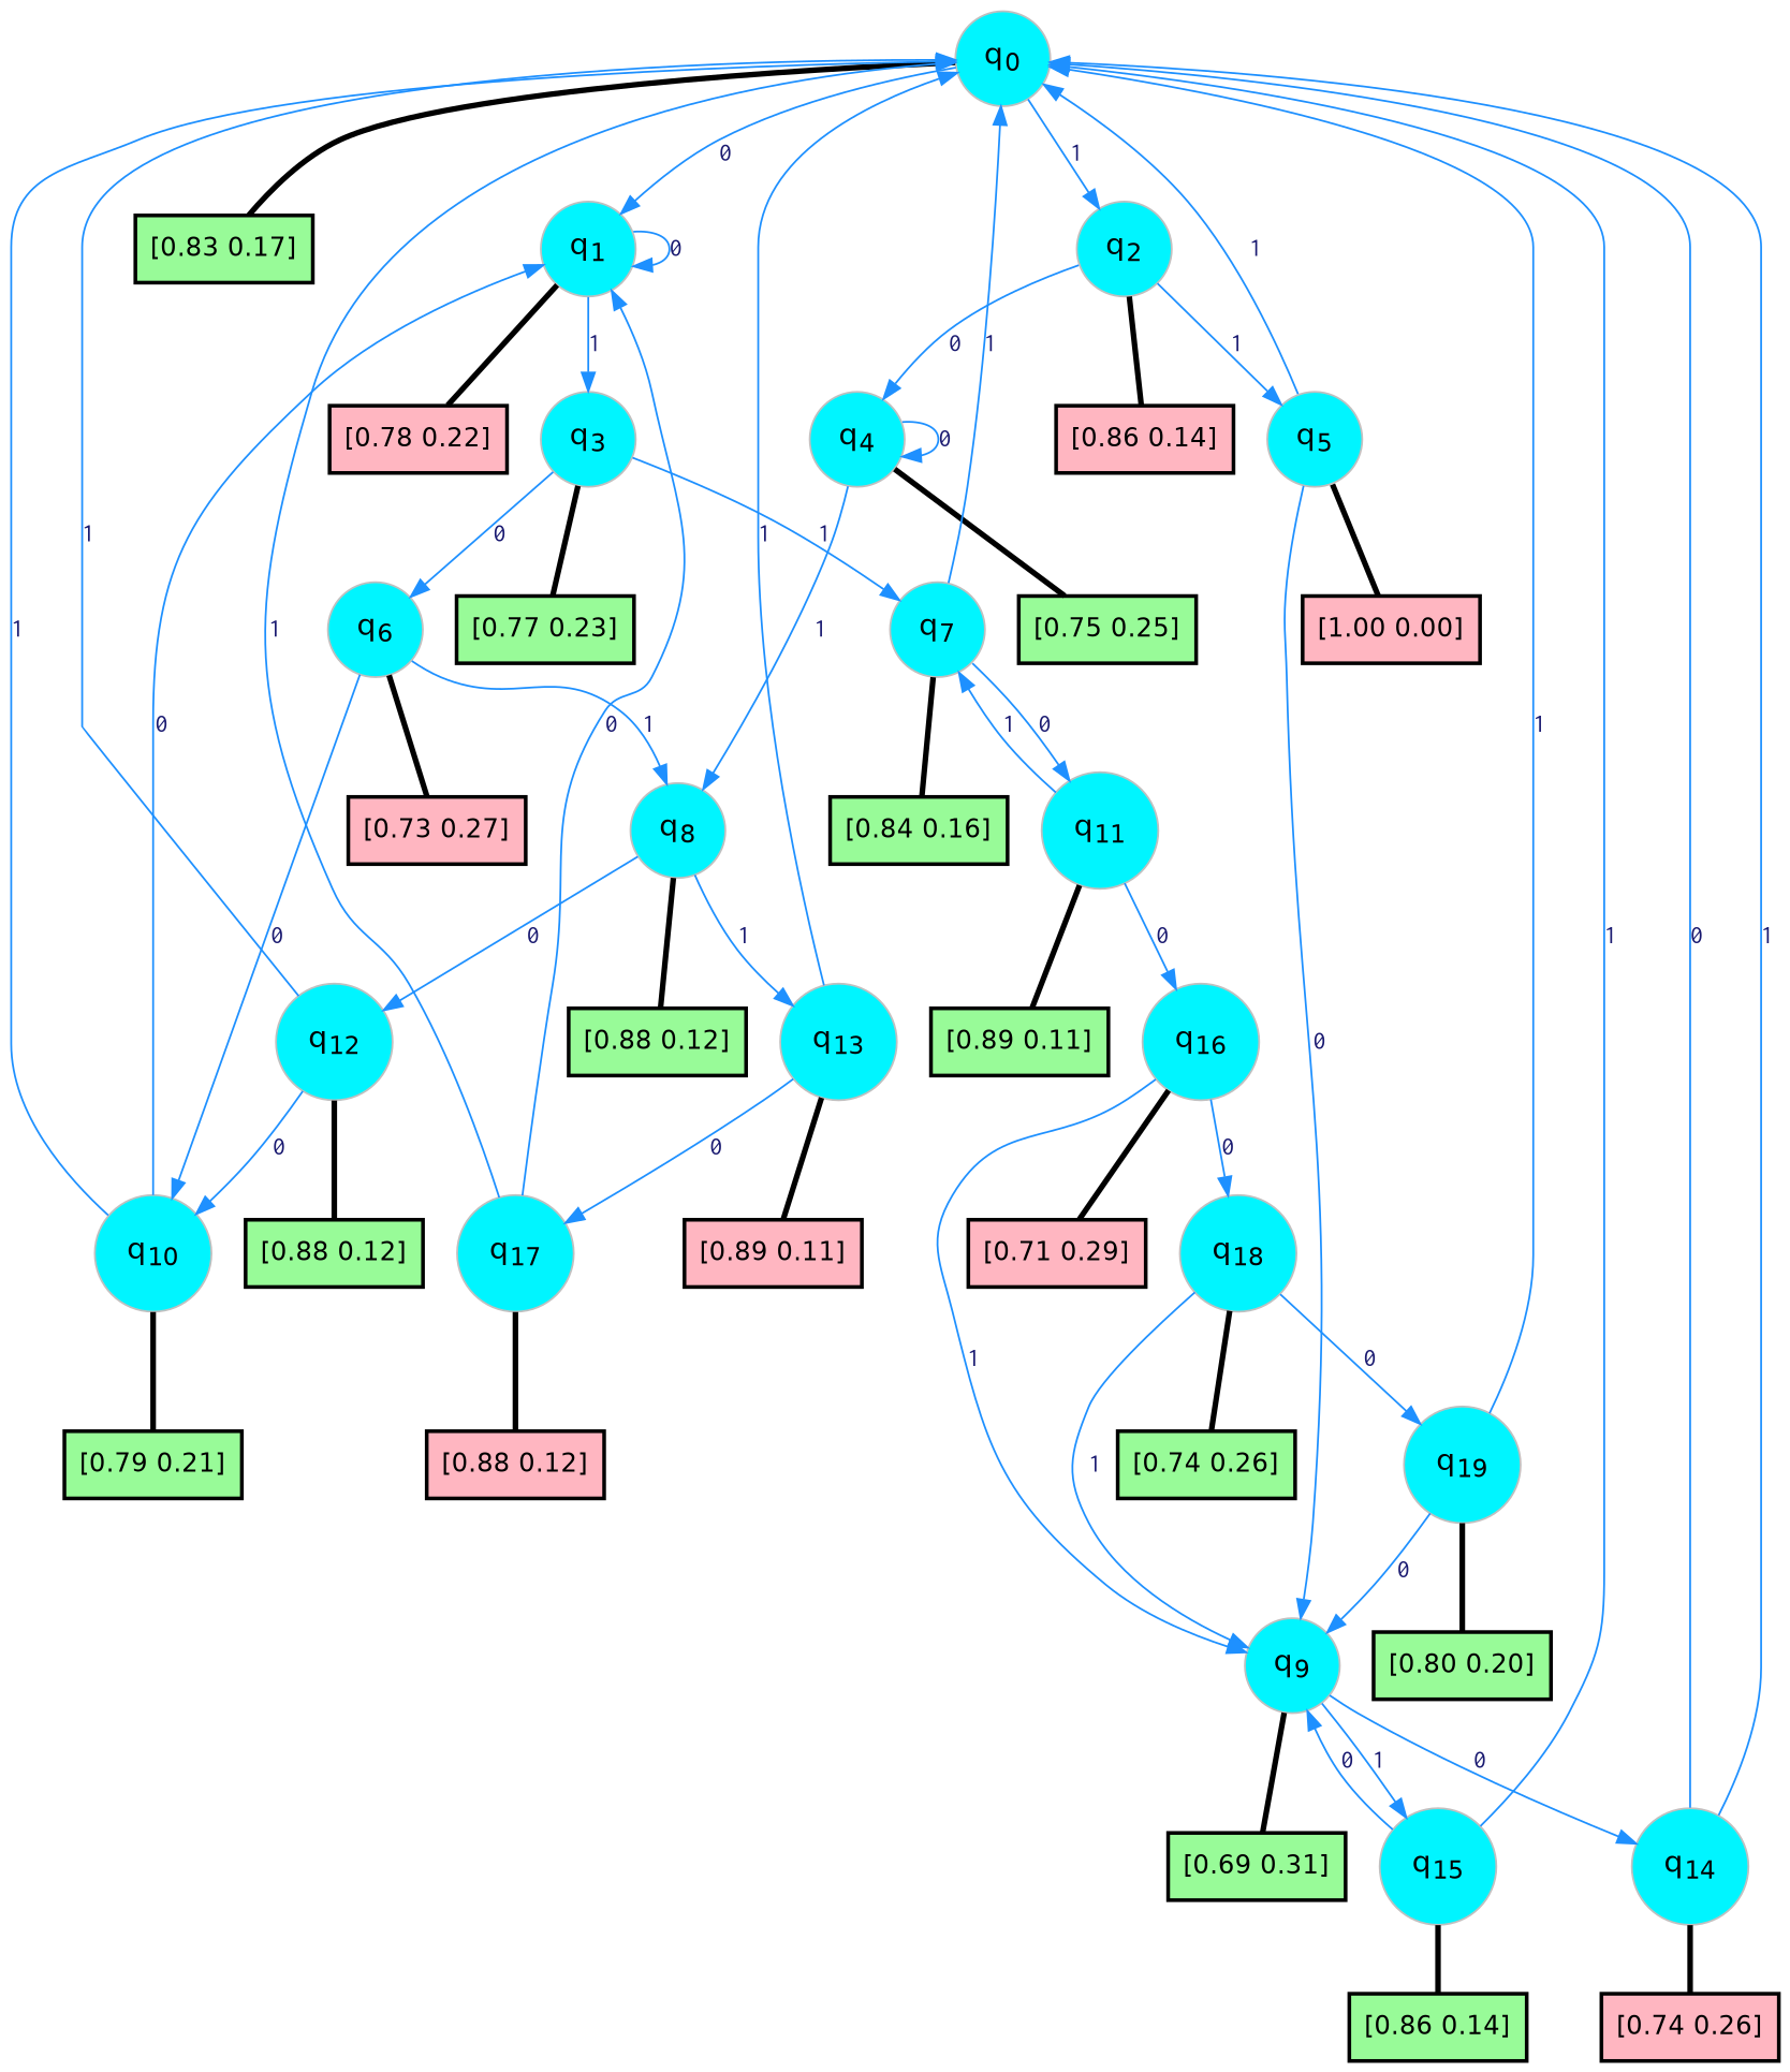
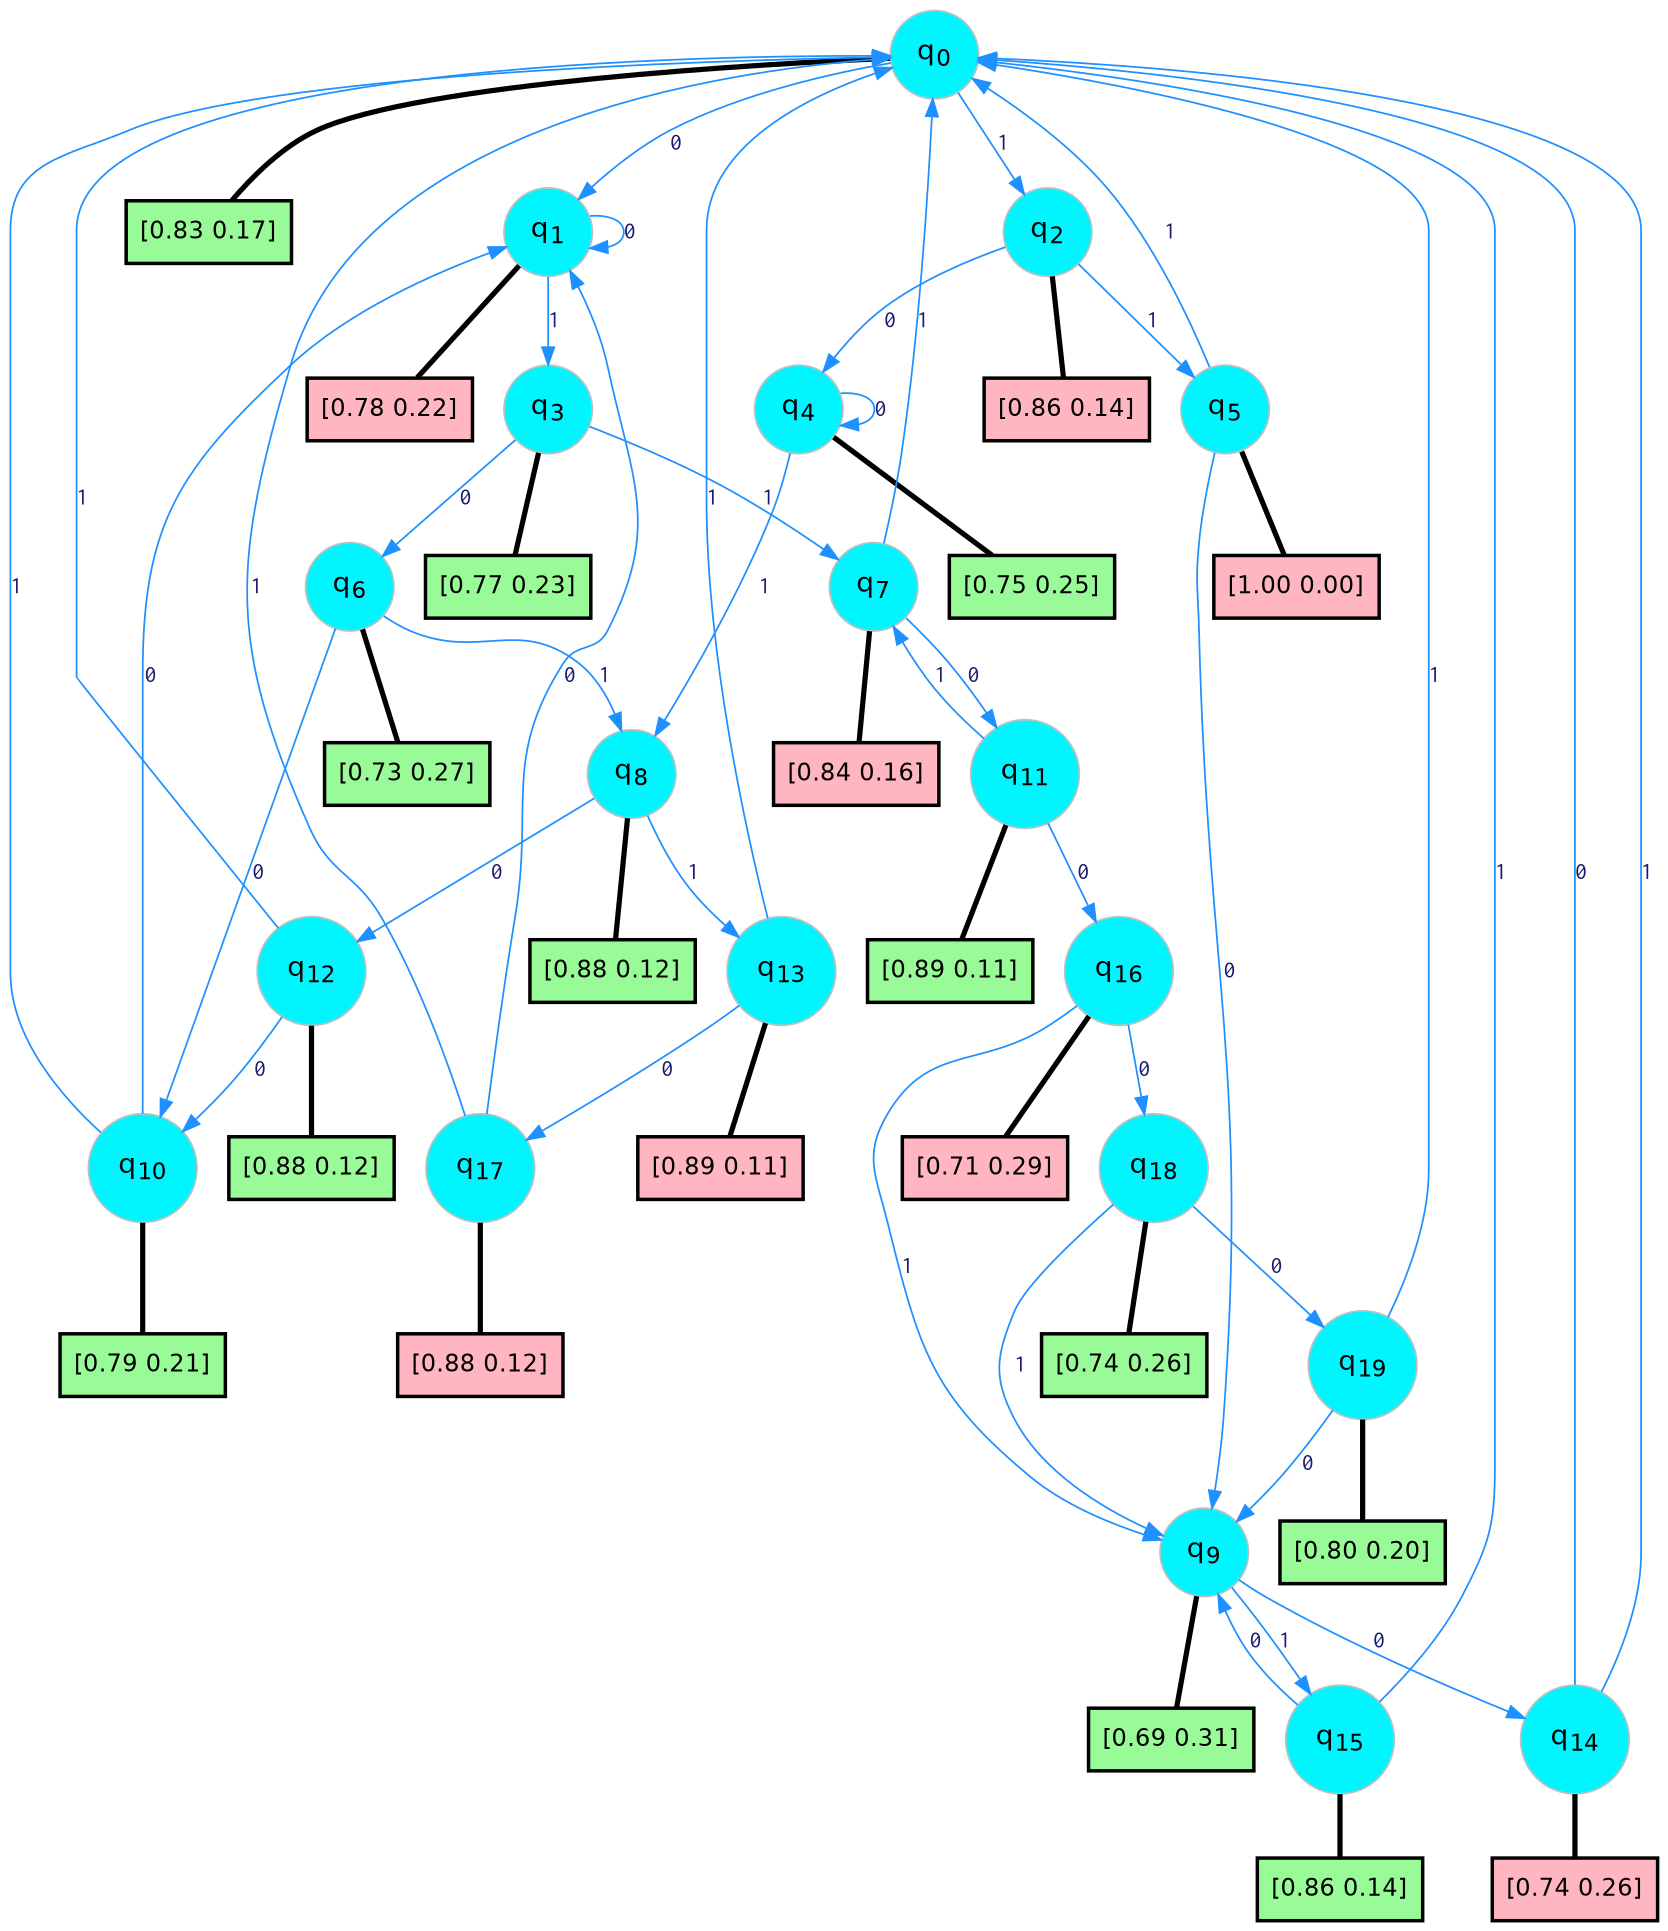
  digraph {
    rankdir=TD
    node [color=gray fillcolor=turquoise1 fontcolor=black fontname=Helvetica fontsize=16 fontweight=bold shape=circle style=filled]
    edge [arrowsize=1 color=dodgerblue1 fontcolor=midnightblue fontname=courier fontweight=bold penwidth=1 style=solid weight=20]
    n1 [label=<q<SUB>0</SUB>>]
    n2 [label=<q<SUB>1</SUB>>]
    n3 [label=<q<SUB>2</SUB>>]
    n4 [color=black fillcolor=palegreen fontsize=14 label="[0.83 0.17]" penwidth=2 shape=box]
    n5 [label=<q<SUB>3</SUB>>]
    n6 [color=black fillcolor=lightpink fontsize=14 label="[0.78 0.22]" penwidth=2 shape=box]
    n7 [label=<q<SUB>4</SUB>>]
    n8 [label=<q<SUB>5</SUB>>]
    n9 [color=black fillcolor=lightpink fontsize=14 label="[0.86 0.14]" penwidth=2 shape=box]
    n10 [label=<q<SUB>6</SUB>>]
    n11 [label=<q<SUB>7</SUB>>]
    n12 [color=black fillcolor=palegreen fontsize=14 label="[0.77 0.23]" penwidth=2 shape=box]
    n13 [label=<q<SUB>8</SUB>>]
    n14 [color=black fillcolor=palegreen fontsize=14 label="[0.75 0.25]" penwidth=2 shape=box]
    n15 [label=<q<SUB>9</SUB>>]
    n16 [color=black fillcolor=lightpink fontsize=14 label="[1.00 0.00]" penwidth=2 shape=box]
    n17 [label=<q<SUB>10</SUB>>]
-   n18 [color=black fillcolor=lightpink fontsize=14 label="[0.73 0.27]" penwidth=2 shape=box]
+   n18 [color=black fillcolor=palegreen fontsize=14 label="[0.73 0.27]" penwidth=2 shape=box]
    n19 [label=<q<SUB>11</SUB>>]
-   n20 [color=black fillcolor=palegreen fontsize=14 label="[0.84 0.16]" penwidth=2 shape=box]
+   n20 [color=black fillcolor=lightpink fontsize=14 label="[0.84 0.16]" penwidth=2 shape=box]
    n21 [label=<q<SUB>12</SUB>>]
    n22 [label=<q<SUB>13</SUB>>]
    n23 [color=black fillcolor=palegreen fontsize=14 label="[0.88 0.12]" penwidth=2 shape=box]
    n24 [label=<q<SUB>14</SUB>>]
    n25 [label=<q<SUB>15</SUB>>]
    n26 [color=black fillcolor=palegreen fontsize=14 label="[0.69 0.31]" penwidth=2 shape=box]
    n27 [color=black fillcolor=palegreen fontsize=14 label="[0.79 0.21]" penwidth=2 shape=box]
    n28 [label=<q<SUB>16</SUB>>]
    n29 [color=black fillcolor=palegreen fontsize=14 label="[0.89 0.11]" penwidth=2 shape=box]
    n30 [color=black fillcolor=palegreen fontsize=14 label="[0.88 0.12]" penwidth=2 shape=box]
    n31 [label=<q<SUB>17</SUB>>]
    n32 [color=black fillcolor=lightpink fontsize=14 label="[0.89 0.11]" penwidth=2 shape=box]
    n33 [color=black fillcolor=lightpink fontsize=14 label="[0.74 0.26]" penwidth=2 shape=box]
    n34 [color=black fillcolor=palegreen fontsize=14 label="[0.86 0.14]" penwidth=2 shape=box]
    n35 [label=<q<SUB>18</SUB>>]
    n36 [color=black fillcolor=lightpink fontsize=14 label="[0.71 0.29]" penwidth=2 shape=box]
    n37 [color=black fillcolor=lightpink fontsize=14 label="[0.88 0.12]" penwidth=2 shape=box]
    n38 [label=<q<SUB>19</SUB>>]
    n39 [color=black fillcolor=palegreen fontsize=14 label="[0.74 0.26]" penwidth=2 shape=box]
    n40 [color=black fillcolor=palegreen fontsize=14 label="[0.80 0.20]" penwidth=2 shape=box]
    n1 -> n2 [label=0]
    n1 -> n3 [label=1]
    n1 -> n4 [arrowhead=none color=black penwidth=3]
    n2 -> n2 [label=0]
    n2 -> n5 [label=1]
    n2 -> n6 [arrowhead=none color=black penwidth=3]
    n3 -> n7 [label=0]
    n3 -> n8 [label=1]
    n3 -> n9 [arrowhead=none color=black penwidth=3]
    n5 -> n10 [label=0]
    n5 -> n11 [label=1]
    n5 -> n12 [arrowhead=none color=black penwidth=3]
    n7 -> n7 [label=0]
    n7 -> n13 [label=1]
    n7 -> n14 [arrowhead=none color=black penwidth=3]
    n8 -> n1 [label=1]
    n8 -> n15 [label=0]
    n8 -> n16 [arrowhead=none color=black penwidth=3]
    n10 -> n13 [label=1]
    n10 -> n17 [label=0]
    n10 -> n18 [arrowhead=none color=black penwidth=3]
    n11 -> n1 [label=1]
    n11 -> n19 [label=0]
    n11 -> n20 [arrowhead=none color=black penwidth=3]
    n13 -> n21 [label=0]
    n13 -> n22 [label=1]
    n13 -> n23 [arrowhead=none color=black penwidth=3]
    n15 -> n24 [label=0]
    n15 -> n25 [label=1]
    n15 -> n26 [arrowhead=none color=black penwidth=3]
    n17 -> n1 [label=1]
    n17 -> n2 [label=0]
    n17 -> n27 [arrowhead=none color=black penwidth=3]
    n19 -> n11 [label=1]
    n19 -> n28 [label=0]
    n19 -> n29 [arrowhead=none color=black penwidth=3]
    n21 -> n1 [label=1]
    n21 -> n17 [label=0]
    n21 -> n30 [arrowhead=none color=black penwidth=3]
    n22 -> n1 [label=1]
    n22 -> n31 [label=0]
    n22 -> n32 [arrowhead=none color=black penwidth=3]
    n24 -> n1 [label=0]
    n24 -> n1 [label=1]
    n24 -> n33 [arrowhead=none color=black penwidth=3]
    n25 -> n1 [label=1]
    n25 -> n15 [label=0]
    n25 -> n34 [arrowhead=none color=black penwidth=3]
    n28 -> n15 [label=1]
    n28 -> n35 [label=0]
    n28 -> n36 [arrowhead=none color=black penwidth=3]
    n31 -> n1 [label=1]
    n31 -> n2 [label=0]
    n31 -> n37 [arrowhead=none color=black penwidth=3]
    n35 -> n15 [label=1]
    n35 -> n38 [label=0]
    n35 -> n39 [arrowhead=none color=black penwidth=3]
    n38 -> n1 [label=1]
    n38 -> n15 [label=0]
    n38 -> n40 [arrowhead=none color=black penwidth=3]
  }
